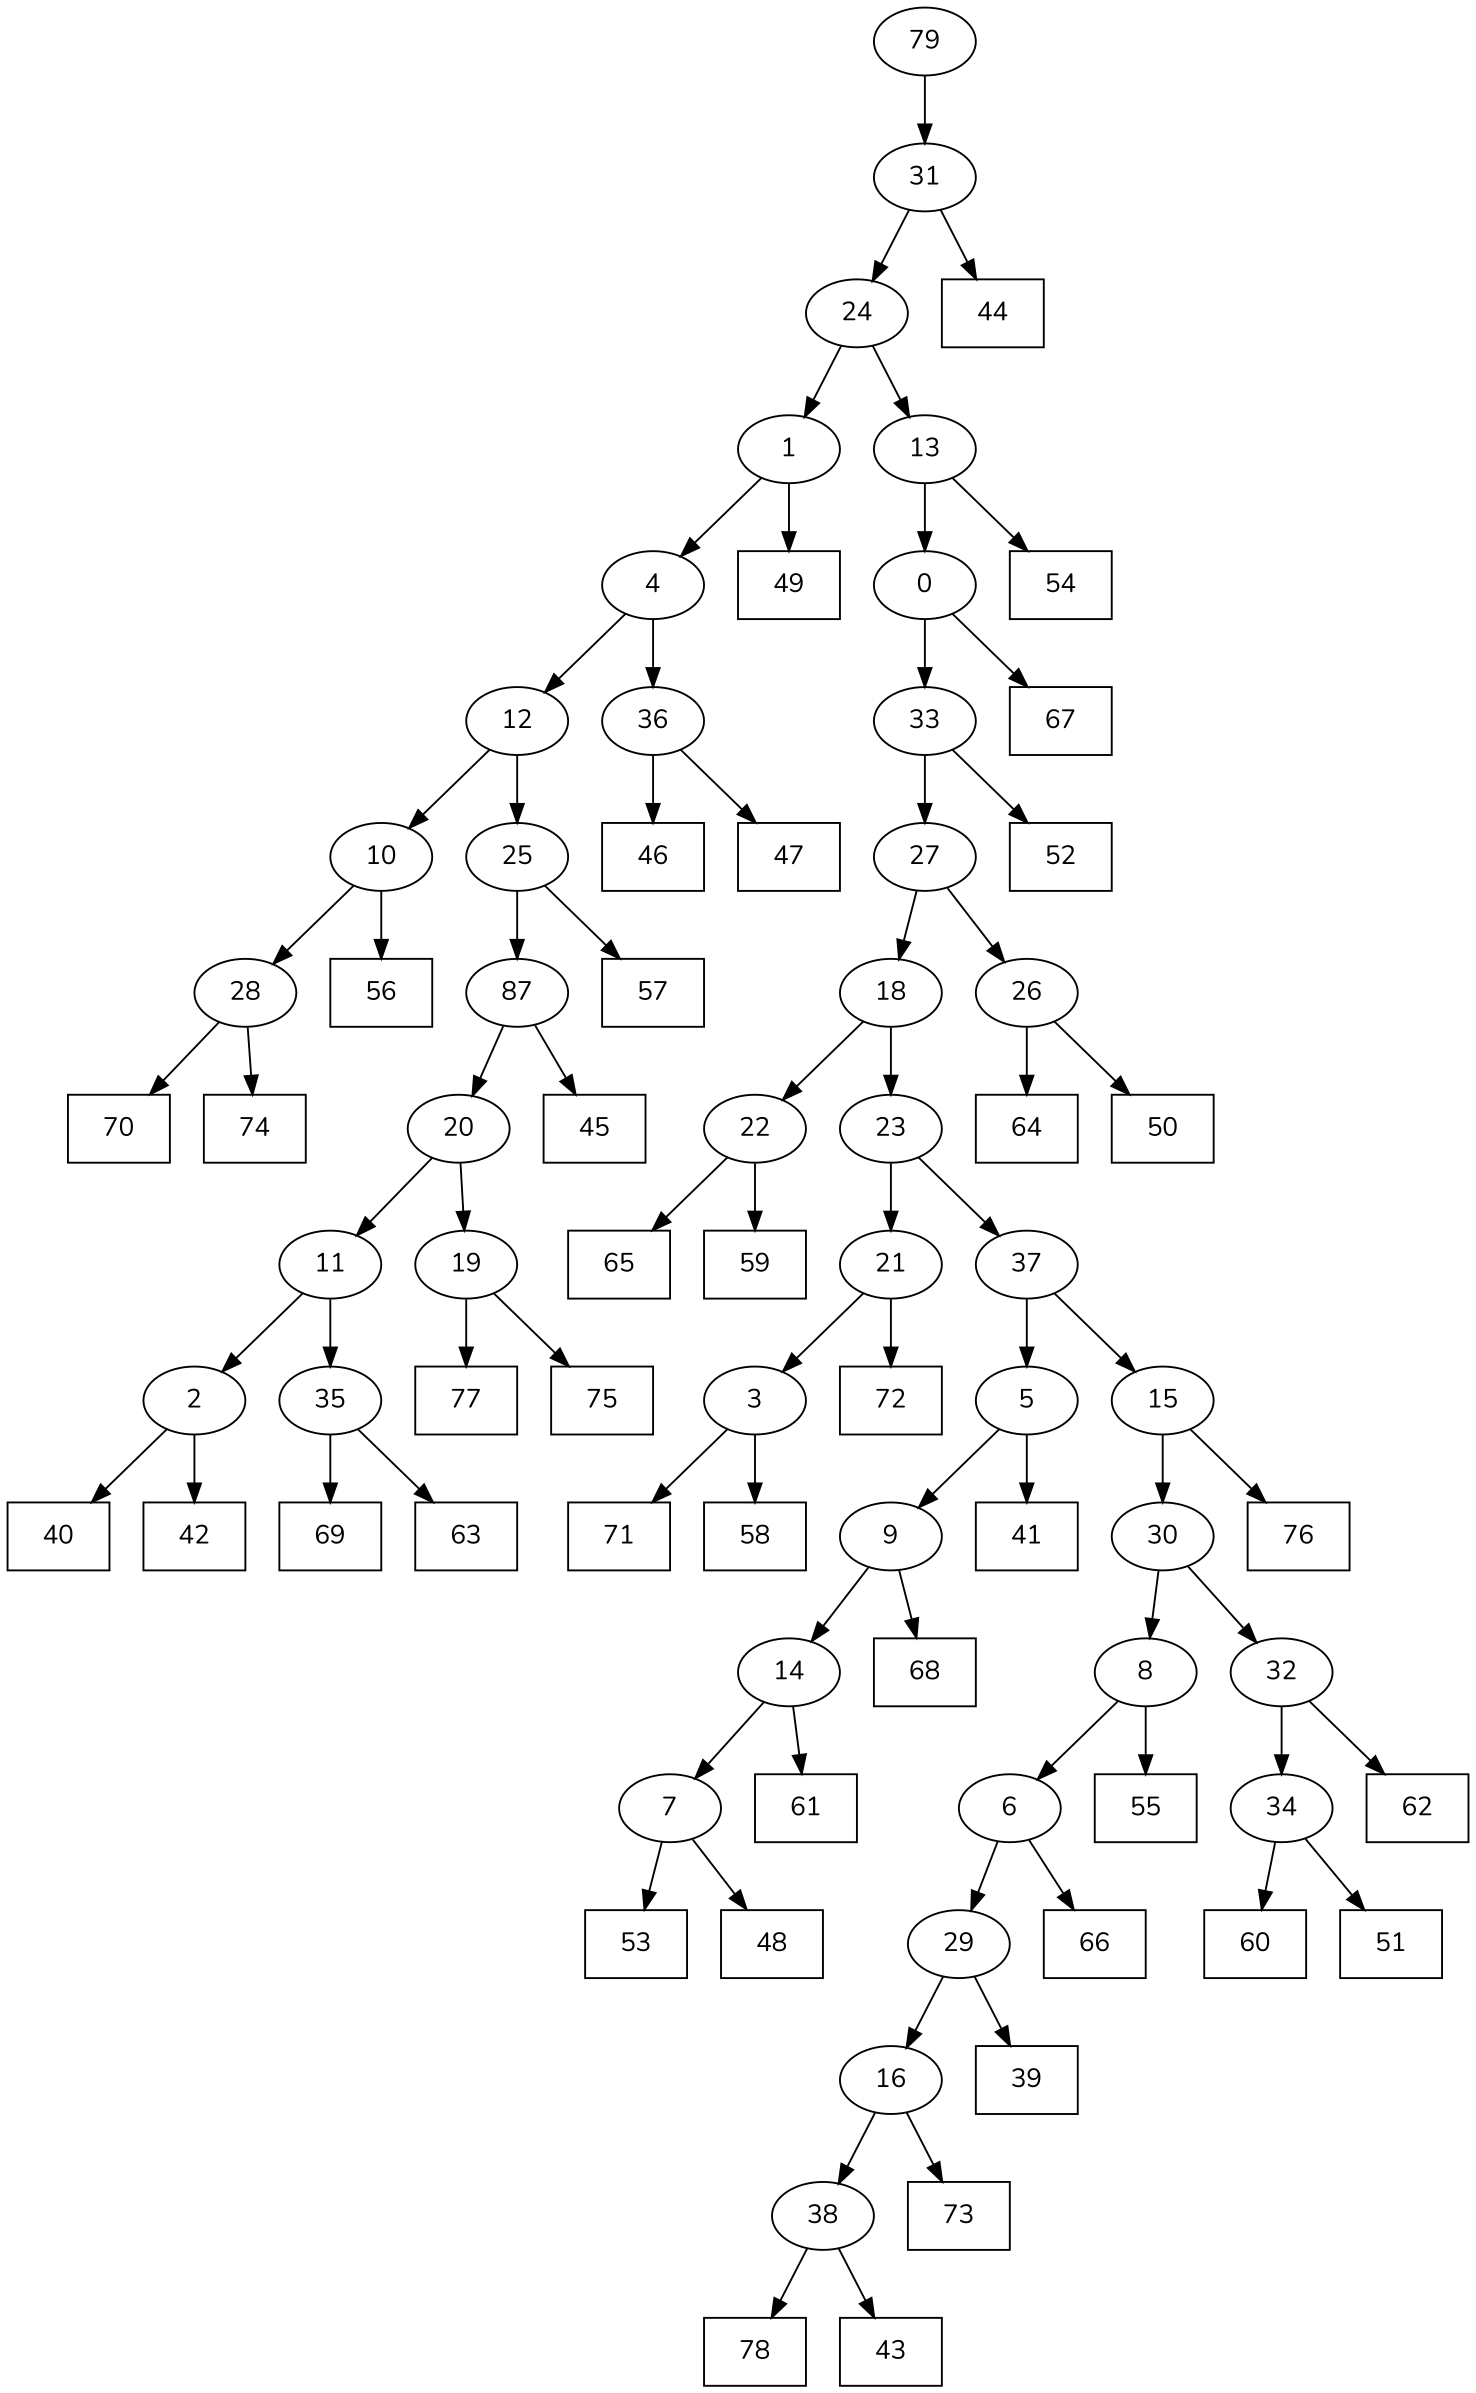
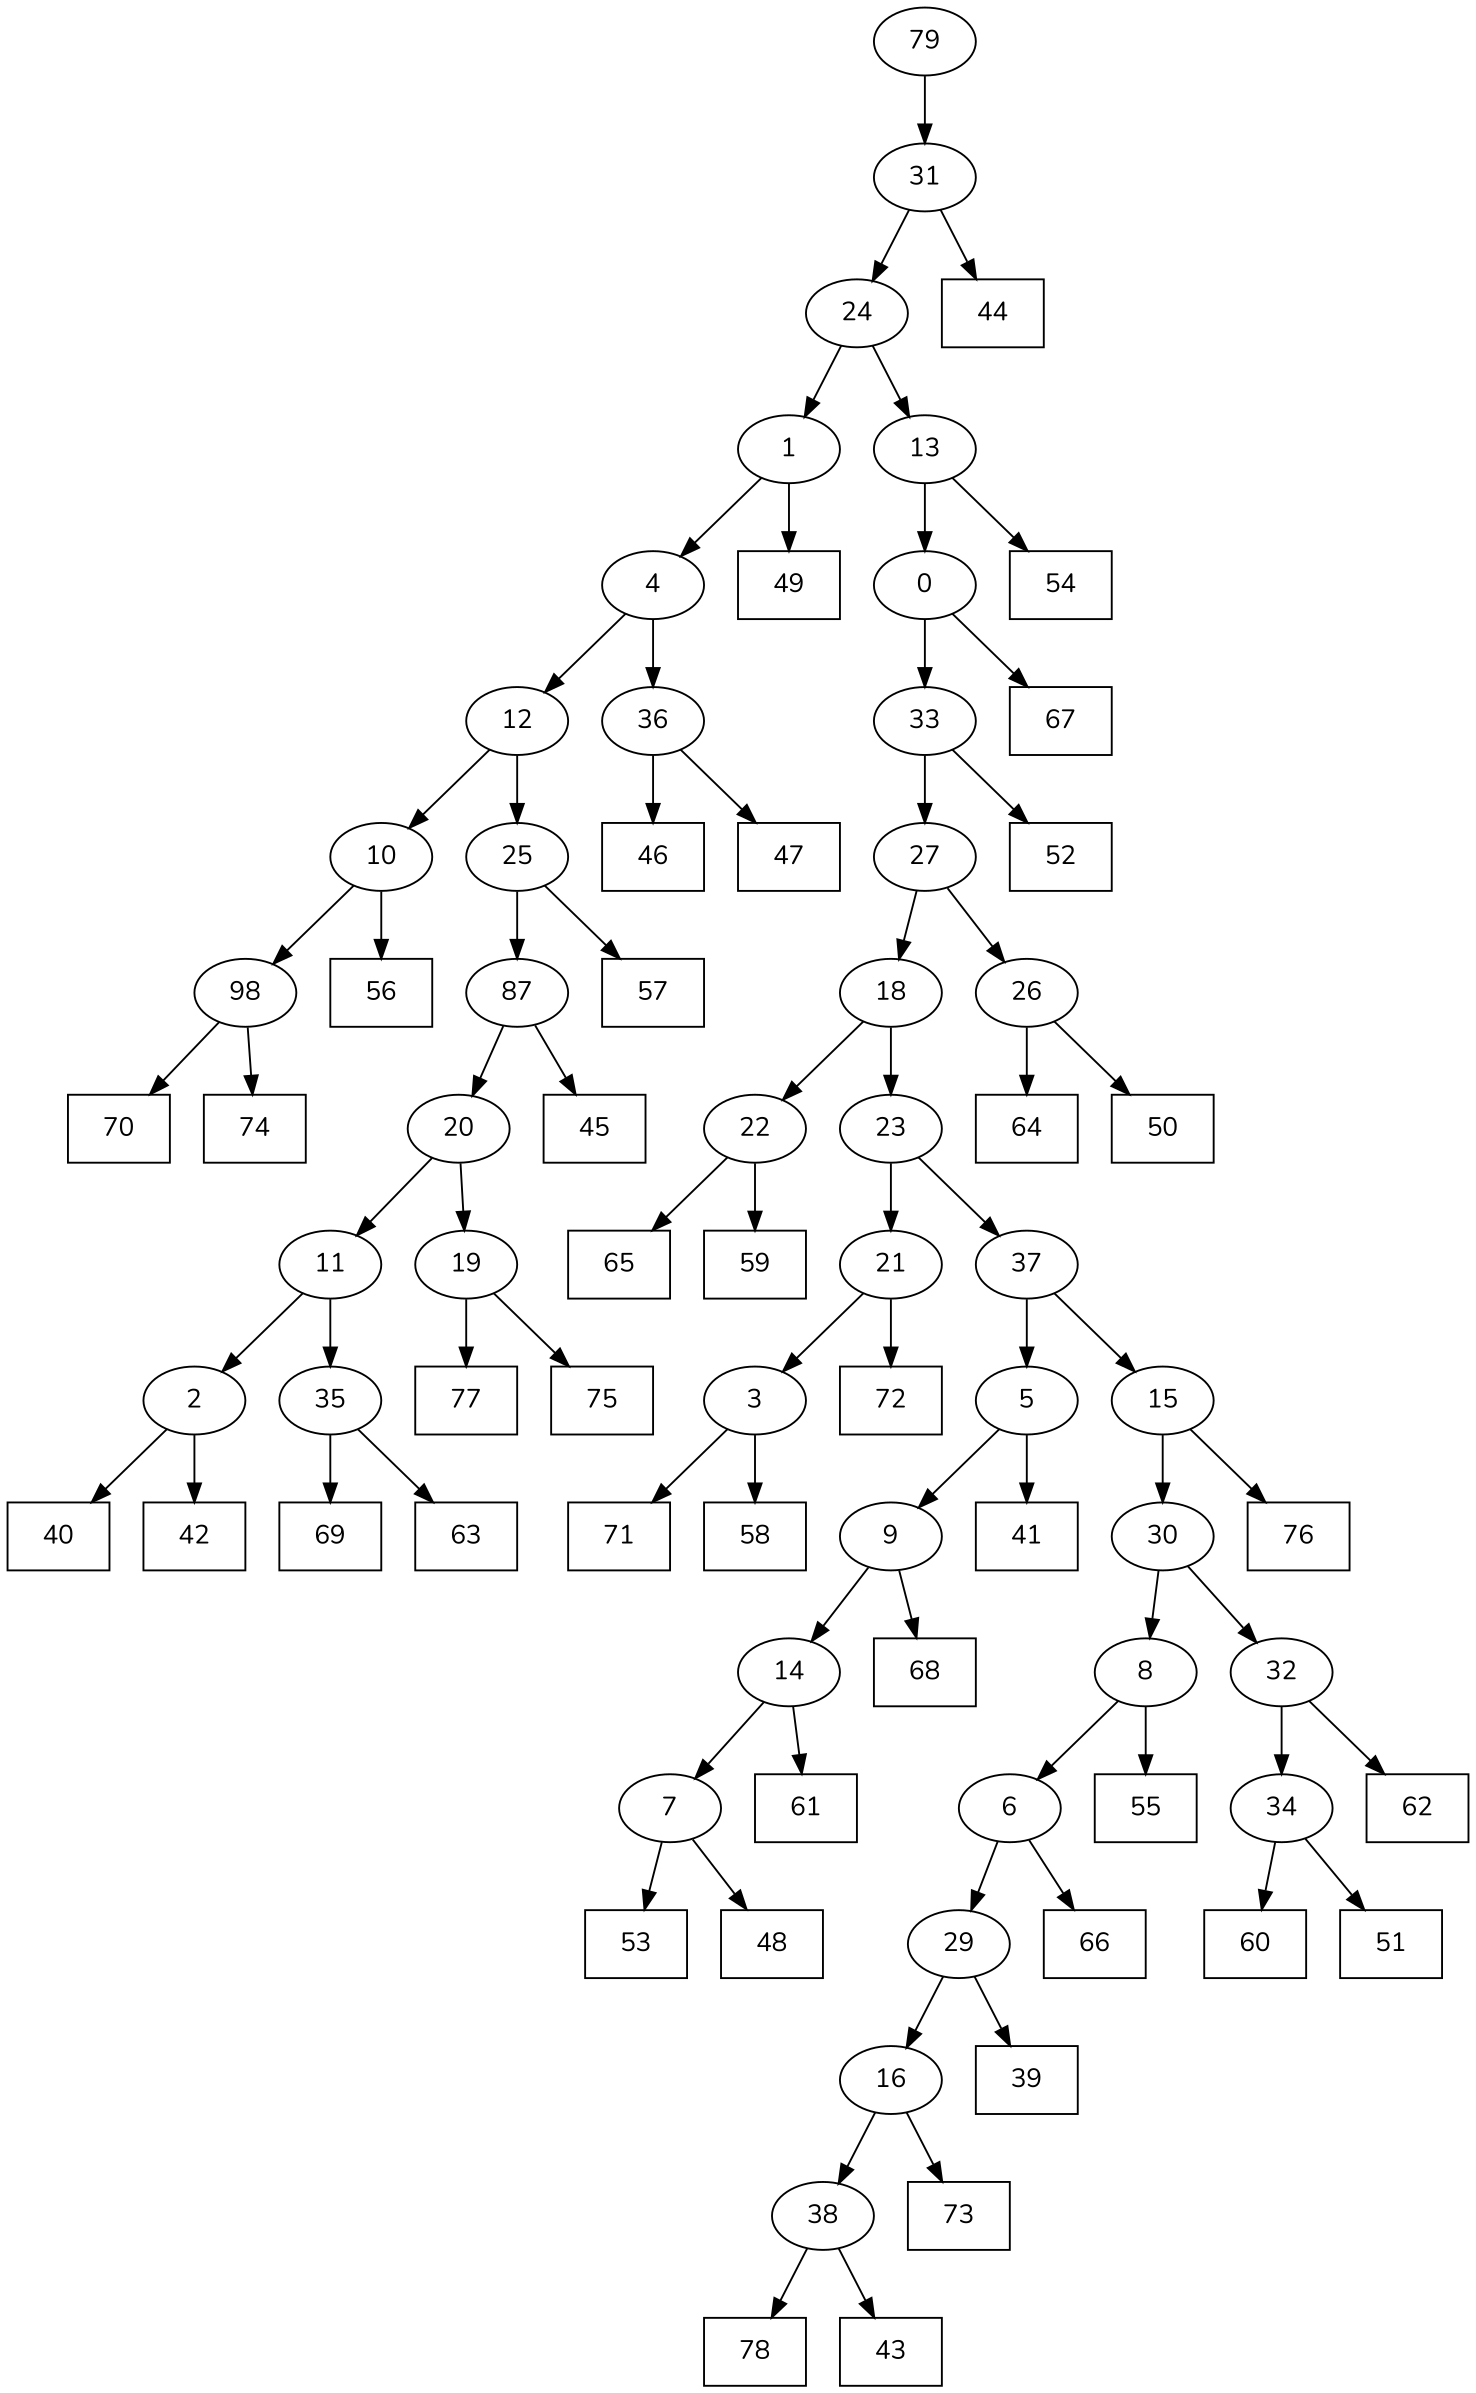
  digraph {
    fontname=Nunito
    node [fontname=Nunito]
    edge [fontname=Nunito]
    n1 [label=0]
    n2 [label=33]
    n3 [label=67 shape=box]
    n4 [label=27]
    n5 [label=52 shape=box]
    n6 [label=1]
    n7 [label=4]
    n8 [label=49 shape=box]
    n9 [label=12]
    n10 [label=36]
    n11 [label=2]
    n12 [label=40 shape=box]
    n13 [label=42 shape=box]
    n14 [label=3]
    n15 [label=71 shape=box]
    n16 [label=58 shape=box]
    n17 [label=10]
    n18 [label=25]
    n19 [label=46 shape=box]
    n20 [label=47 shape=box]
    n21 [label=5]
    n22 [label=9]
    n23 [label=41 shape=box]
    n24 [label=14]
    n25 [label=68 shape=box]
    n26 [label=6]
    n27 [label=29]
    n28 [label=66 shape=box]
    n29 [label=16]
    n30 [label=39 shape=box]
    n31 [label=7]
    n32 [label=53 shape=box]
    n33 [label=48 shape=box]
    n34 [label=8]
    n35 [label=55 shape=box]
    n36 [label=61 shape=box]
-   n37 [label=28]
+   n37 [label=98]
    n38 [label=56 shape=box]
    n39 [label=70 shape=box]
    n40 [label=74 shape=box]
    n41 [label=11]
    n42 [label=35]
    n43 [label=69 shape=box]
    n44 [label=63 shape=box]
    n45 [label=87]
    n46 [label=57 shape=box]
    n47 [label=13]
    n48 [label=54 shape=box]
    n49 [label=15]
    n50 [label=30]
    n51 [label=76 shape=box]
    n52 [label=32]
    n53 [label=38]
    n54 [label=73 shape=box]
    n55 [label=78 shape=box]
    n56 [label=43 shape=box]
    n57 [label=20]
    n58 [label=45 shape=box]
    n59 [label=19]
    n60 [label=18]
    n61 [label=22]
    n62 [label=23]
    n63 [label=65 shape=box]
    n64 [label=59 shape=box]
    n65 [label=21]
    n66 [label=37]
    n67 [label=77 shape=box]
    n68 [label=75 shape=box]
    n69 [label=72 shape=box]
    n70 [label=24]
    n71 [label=26]
    n72 [label=64 shape=box]
    n73 [label=50 shape=box]
    n74 [label=34]
    n75 [label=62 shape=box]
    n76 [label=31]
    n77 [label=44 shape=box]
    n78 [label=60 shape=box]
    n79 [label=51 shape=box]
    n80 [label=79]
    n1 -> n2
    n1 -> n3
    n2 -> n4
    n2 -> n5
    n4 -> n60
    n4 -> n71
    n6 -> n7
    n6 -> n8
    n7 -> n9
    n7 -> n10
    n9 -> n17
    n9 -> n18
    n10 -> n19
    n10 -> n20
    n11 -> n12
    n11 -> n13
    n14 -> n15
    n14 -> n16
    n17 -> n37
    n17 -> n38
    n18 -> n45
    n18 -> n46
    n21 -> n22
    n21 -> n23
    n22 -> n24
    n22 -> n25
    n24 -> n31
    n24 -> n36
    n26 -> n27
    n26 -> n28
    n27 -> n29
    n27 -> n30
    n29 -> n53
    n29 -> n54
    n31 -> n32
    n31 -> n33
    n34 -> n26
    n34 -> n35
    n37 -> n39
    n37 -> n40
    n41 -> n11
    n41 -> n42
    n42 -> n43
    n42 -> n44
    n45 -> n57
    n45 -> n58
    n47 -> n1
    n47 -> n48
    n49 -> n50
    n49 -> n51
    n50 -> n34
    n50 -> n52
    n52 -> n74
    n52 -> n75
    n53 -> n55
    n53 -> n56
    n57 -> n41
    n57 -> n59
    n59 -> n67
    n59 -> n68
    n60 -> n61
    n60 -> n62
    n61 -> n63
    n61 -> n64
    n62 -> n65
    n62 -> n66
    n65 -> n14
    n65 -> n69
    n66 -> n21
    n66 -> n49
    n70 -> n6
    n70 -> n47
    n71 -> n72
    n71 -> n73
    n74 -> n78
    n74 -> n79
    n76 -> n70
    n76 -> n77
    n80 -> n76
  }
